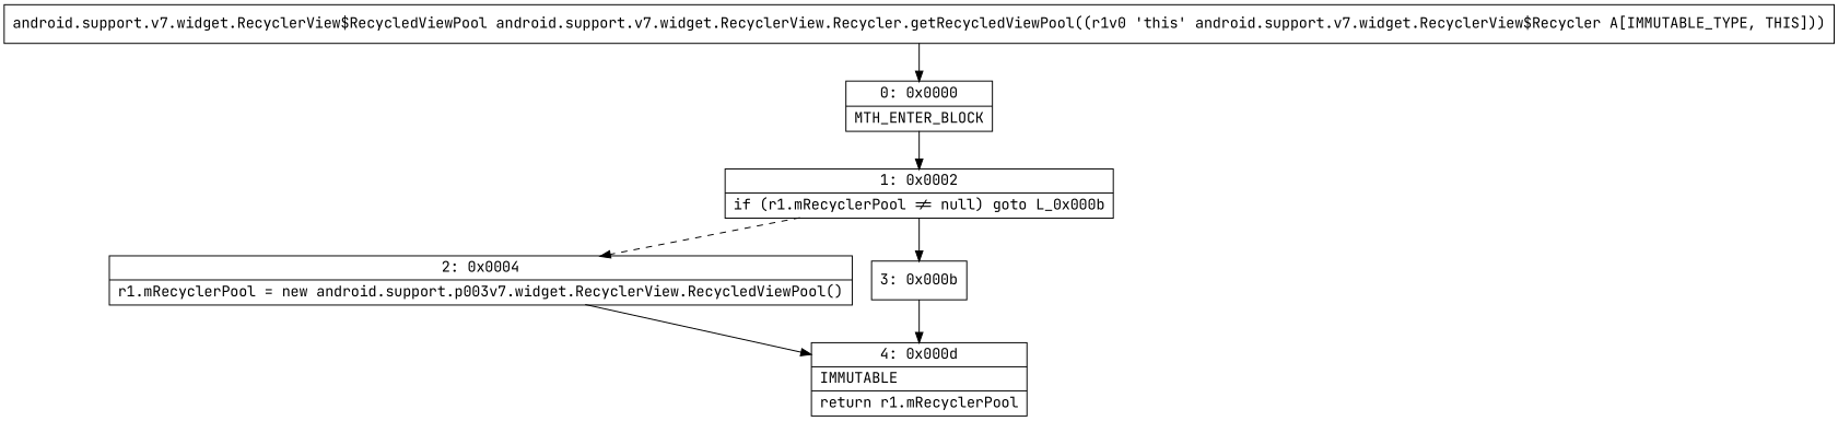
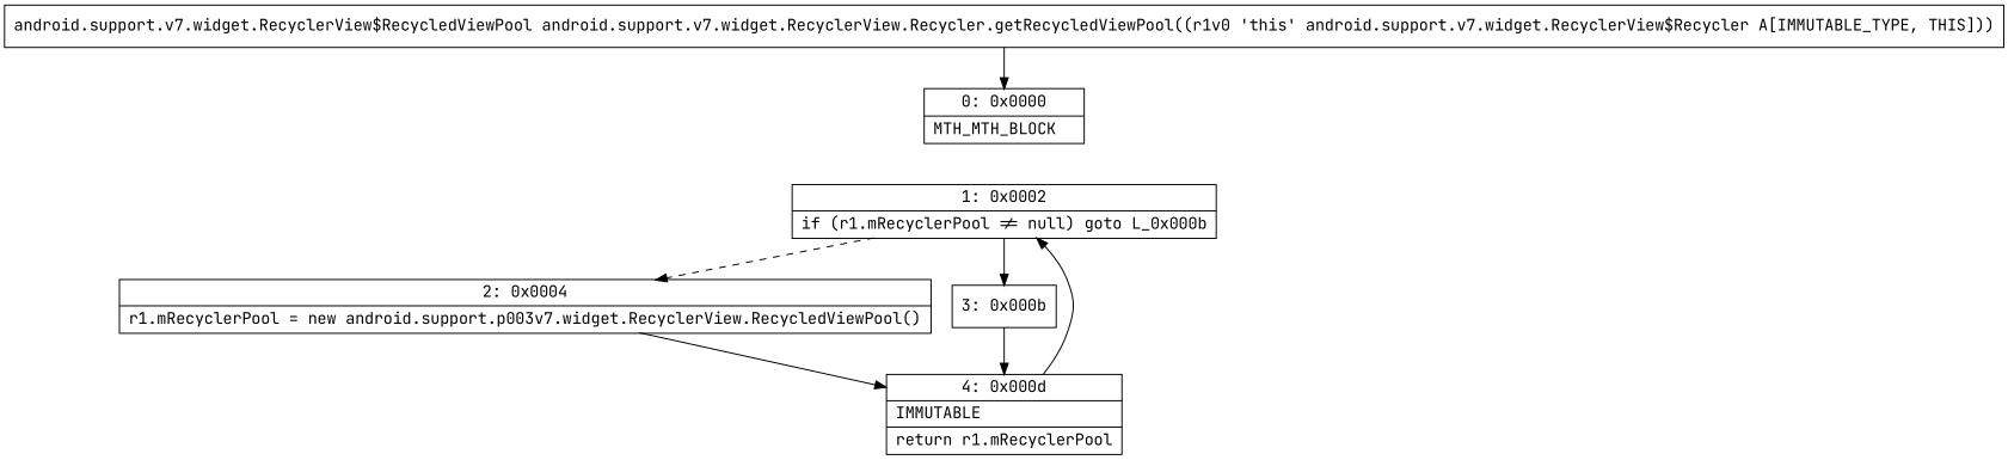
  digraph {
    fontname="JetBrains Mono"
    node [fontname="JetBrains Mono" shape=record]
    edge [fontname="JetBrains Mono"]
-   n1 [label="{0\:\ 0x0000|MTH_ENTER_BLOCK\l}"]
+   n1 [label="{0\:\ 0x0000|MTH_MTH_BLOCK\l}"]
    n2 [label="{1\:\ 0x0002|if (r1.mRecyclerPool != null) goto L_0x000b\l}"]
    n3 [label="{2\:\ 0x0004|r1.mRecyclerPool = new android.support.p003v7.widget.RecyclerView.RecycledViewPool()\l}"]
    n4 [label="{3\:\ 0x000b}"]
    n5 [label="{4\:\ 0x000d|IMMUTABLE\l|return r1.mRecyclerPool\l}"]
    n6 [label="{android.support.v7.widget.RecyclerView$RecycledViewPool android.support.v7.widget.RecyclerView.Recycler.getRecycledViewPool((r1v0 'this' android.support.v7.widget.RecyclerView$Recycler A[IMMUTABLE_TYPE, THIS])) }"]
-   n1 -> n2
+   n5 -> n2
    n2 -> n3 [style=dashed]
    n2 -> n4
    n3 -> n5
    n4 -> n5
    n6 -> n1
  }
